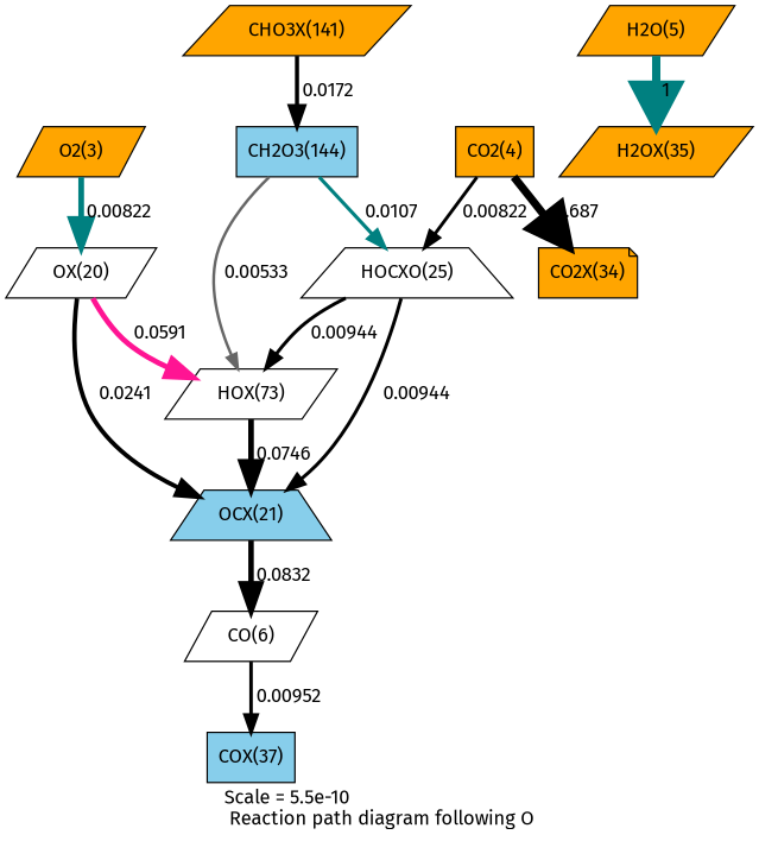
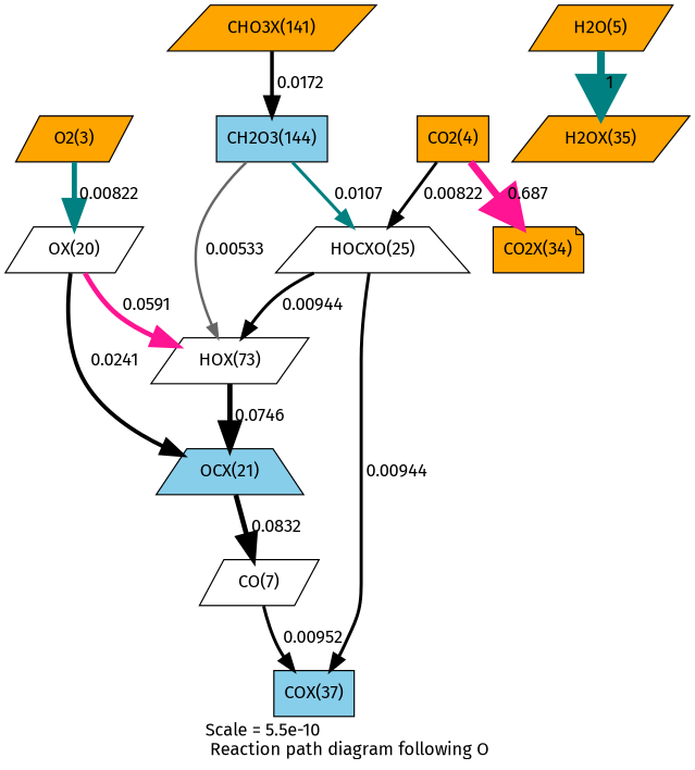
  digraph {
    fontname="Fira Sans"
    label="Scale = 5.5e-10\l Reaction path diagram following O"
    node [fillcolor=orange fontname="Fira Sans" shape=parallelogram style=filled]
    edge [arrowsize=1.24 color=black fontname="Fira Sans" penwidth=2.48]
    n1 [label="O2(3)"]
    n2 [fillcolor=white label="OX(20)"]
    n3 [fillcolor=white label="HOX(73)"]
    n4 [fillcolor=skyblue label="OCX(21)" shape=trapezium]
-   n5 [fillcolor=white label="CO(6)"]
+   n5 [fillcolor=white label="CO(7)"]
    n6 [fillcolor=skyblue label="COX(37)" shape=box]
    n7 [fillcolor=white label="HOCXO(25)" shape=trapezium]
    n8 [fillcolor=skyblue label="CH2O3(144)" shape=box]
    n9 [label="H2O(5)"]
    n10 [label="H2OX(35)"]
    n11 [label="CO2(4)" shape=box]
    n12 [label="CO2X(34)" shape=note]
    n13 [label="CHO3X(141)"]
    n1 -> n2 [arrowsize=2.06 color=teal label=" 0.00822" penwidth=4.12]
    n2 -> n3 [arrowsize=1.93 color=deeppink label=" 0.0591" penwidth=3.86]
    n2 -> n4 [arrowsize=1.59 label=" 0.0241" penwidth=3.19]
    n3 -> n4 [arrowsize=2.02 label=" 0.0746" penwidth=4.04]
    n4 -> n5 [arrowsize=1.96 label=" 0.0832" penwidth=3.93]
    n5 -> n6 [label=" 0.00952" penwidth=2.49]
    n7 -> n3 [label=" 0.00944"]
-   n7 -> n4 [label=" 0.00944"]
+   n7 -> n6 [label=" 0.00944"]
    n8 -> n3 [arrowsize=1.02 color=gray40 label=" 0.00533" penwidth=2.05]
    n8 -> n7 [arrowsize=1.29 color=teal label=" 0.0107" penwidth=2.57]
    n9 -> n10 [arrowsize=3 color=teal label=" 1" penwidth=6]
    n11 -> n7 [arrowsize=1.19 label=" 0.00822" penwidth=2.38]
-   n11 -> n12 [arrowsize=2.86 label=" 0.687" penwidth=5.72]
+   n11 -> n12 [arrowsize=2.86 color=deeppink label=" 0.687" penwidth=5.72]
    n13 -> n8 [arrowsize=1.47 label=" 0.0172" penwidth=2.93]
  }
